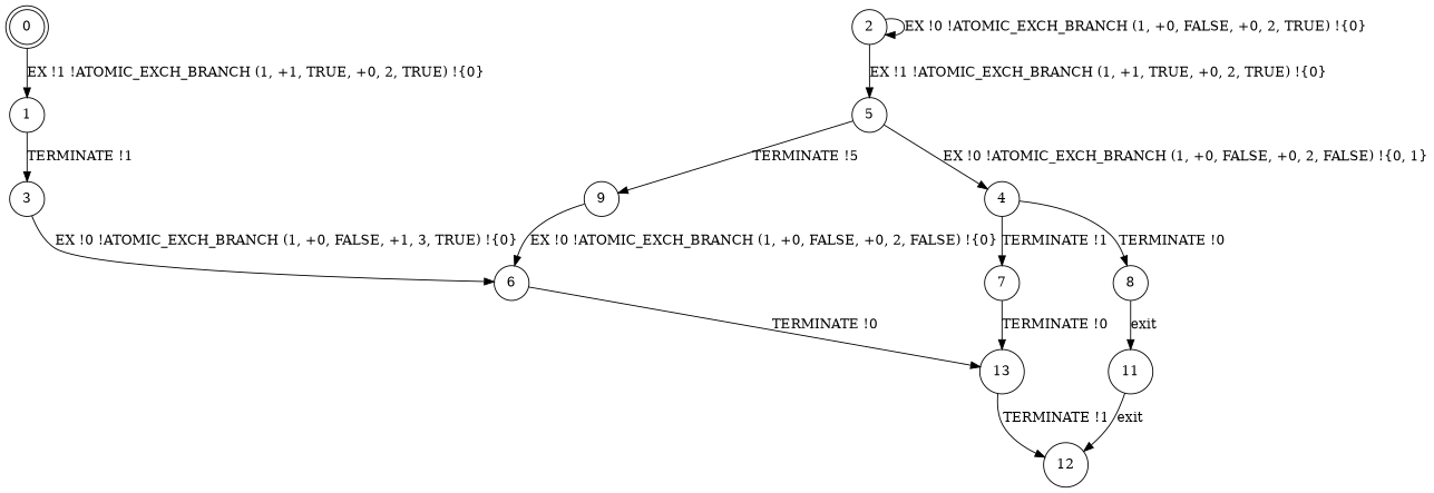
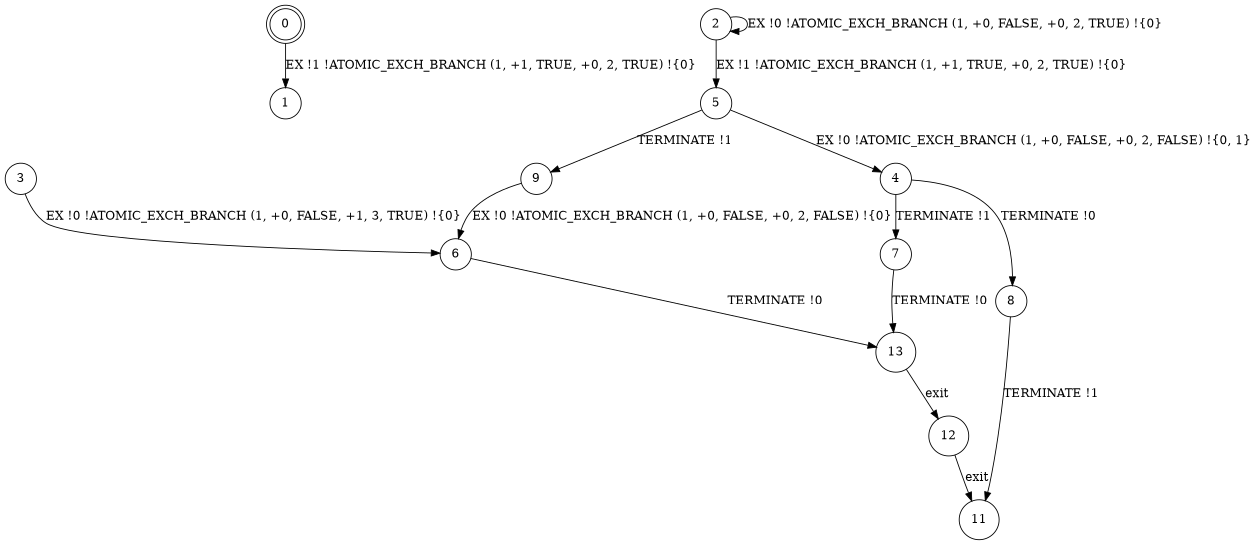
  digraph {
    node [shape=circle]
    0 [peripheries=2]
    1
    3
    2
    5
    6
    4
    7
    8
    9
    n11 [label=13]
    11
    12
    0 -> 1 [label="EX !1 !ATOMIC_EXCH_BRANCH (1, +1, TRUE, +0, 2, TRUE) !{0}"]
-   1 -> 3 [label="TERMINATE !1"]
    3 -> 6 [label="EX !0 !ATOMIC_EXCH_BRANCH (1, +0, FALSE, +1, 3, TRUE) !{0}"]
    2 -> 2 [label="EX !0 !ATOMIC_EXCH_BRANCH (1, +0, FALSE, +0, 2, TRUE) !{0}"]
    2 -> 5 [label="EX !1 !ATOMIC_EXCH_BRANCH (1, +1, TRUE, +0, 2, TRUE) !{0}"]
    5 -> 4 [label="EX !0 !ATOMIC_EXCH_BRANCH (1, +0, FALSE, +0, 2, FALSE) !{0, 1}"]
-   5 -> 9 [label="TERMINATE !5"]
+   5 -> 9 [label="TERMINATE !1"]
    6 -> n11 [label="TERMINATE !0"]
    4 -> 7 [label="TERMINATE !1"]
    4 -> 8 [label="TERMINATE !0"]
    7 -> n11 [label="TERMINATE !0"]
-   8 -> 11 [label=exit]
+   8 -> 11 [label="TERMINATE !1"]
    9 -> 6 [label="EX !0 !ATOMIC_EXCH_BRANCH (1, +0, FALSE, +0, 2, FALSE) !{0}"]
-   n11 -> 12 [label="TERMINATE !1"]
-   11 -> 12 [label=exit]
+   n11 -> 12 [label=exit]
+   12 -> 11 [label=exit]
  }
